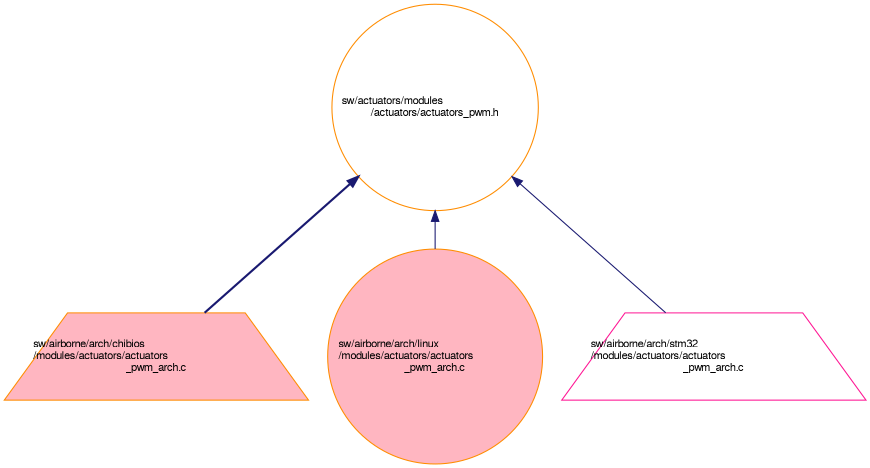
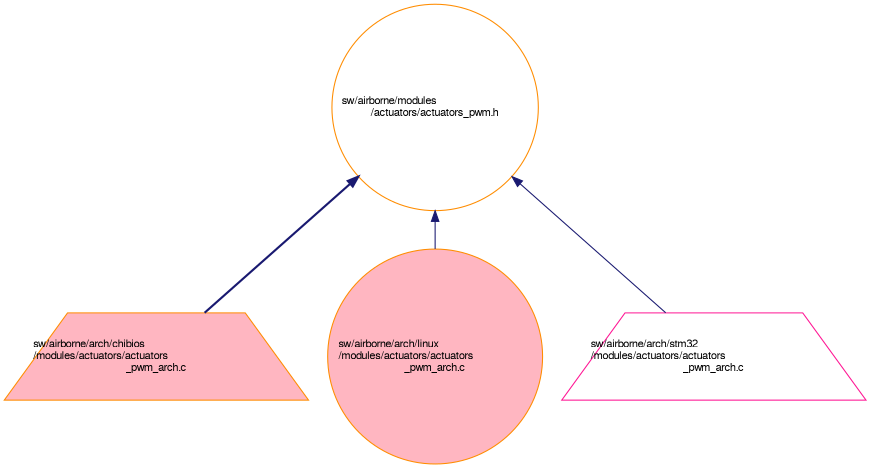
  digraph {
    node [color=darkorange fillcolor=white fontname=FreeSans fontsize=10 shape=circle style=filled]
    edge [color=midnightblue dir=back fontname=FreeSans fontsize=10 labelfontname=FreeSans labelfontsize=10 style=solid]
-   n1 [fontcolor=black height=0.2 label="sw/actuators/modules\l/actuators/actuators_pwm.h" width=0.4]
+   n1 [fontcolor=black height=0.2 label="sw/airborne/modules\l/actuators/actuators_pwm.h" width=0.4]
    n2 [fillcolor=lightpink height=0.2 label="sw/airborne/arch/chibios\l/modules/actuators/actuators\l_pwm_arch.c" shape=trapezium width=0.4]
    n3 [fillcolor=lightpink height=0.2 label="sw/airborne/arch/linux\l/modules/actuators/actuators\l_pwm_arch.c" width=0.4]
    n4 [color=deeppink height=0.2 label="sw/airborne/arch/stm32\l/modules/actuators/actuators\l_pwm_arch.c" shape=trapezium width=0.4]
    n1 -> n2 [style=bold]
    n1 -> n3
    n1 -> n4
  }
